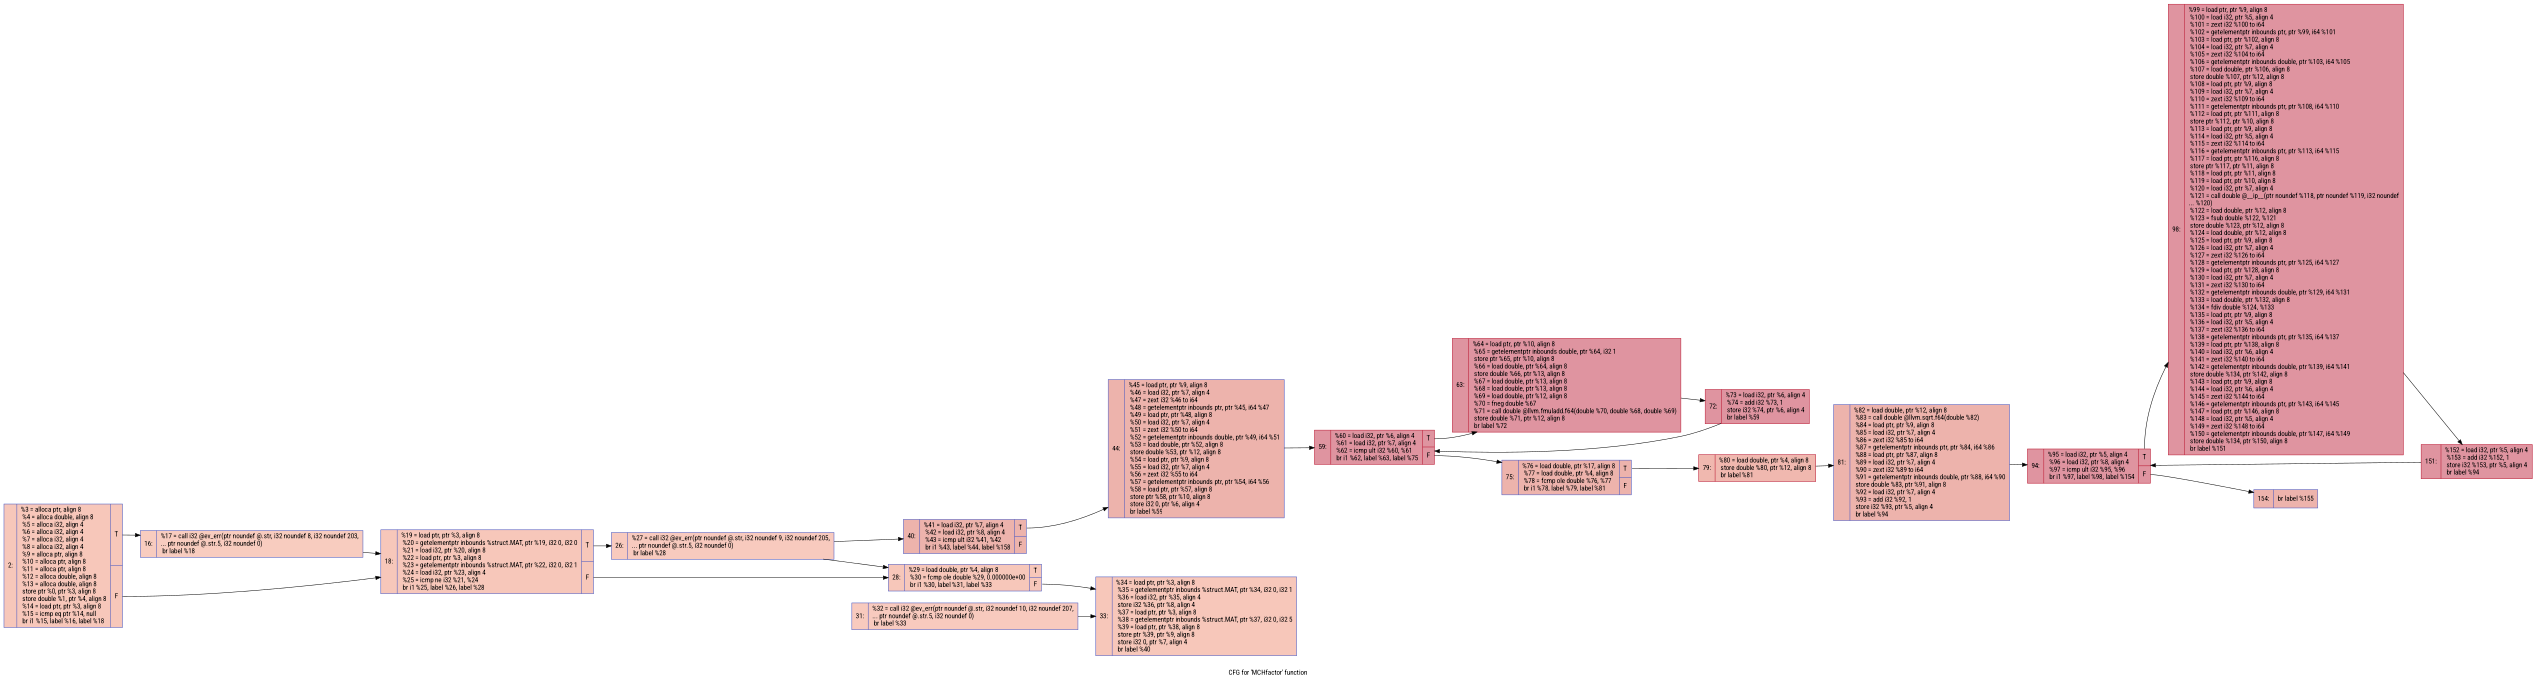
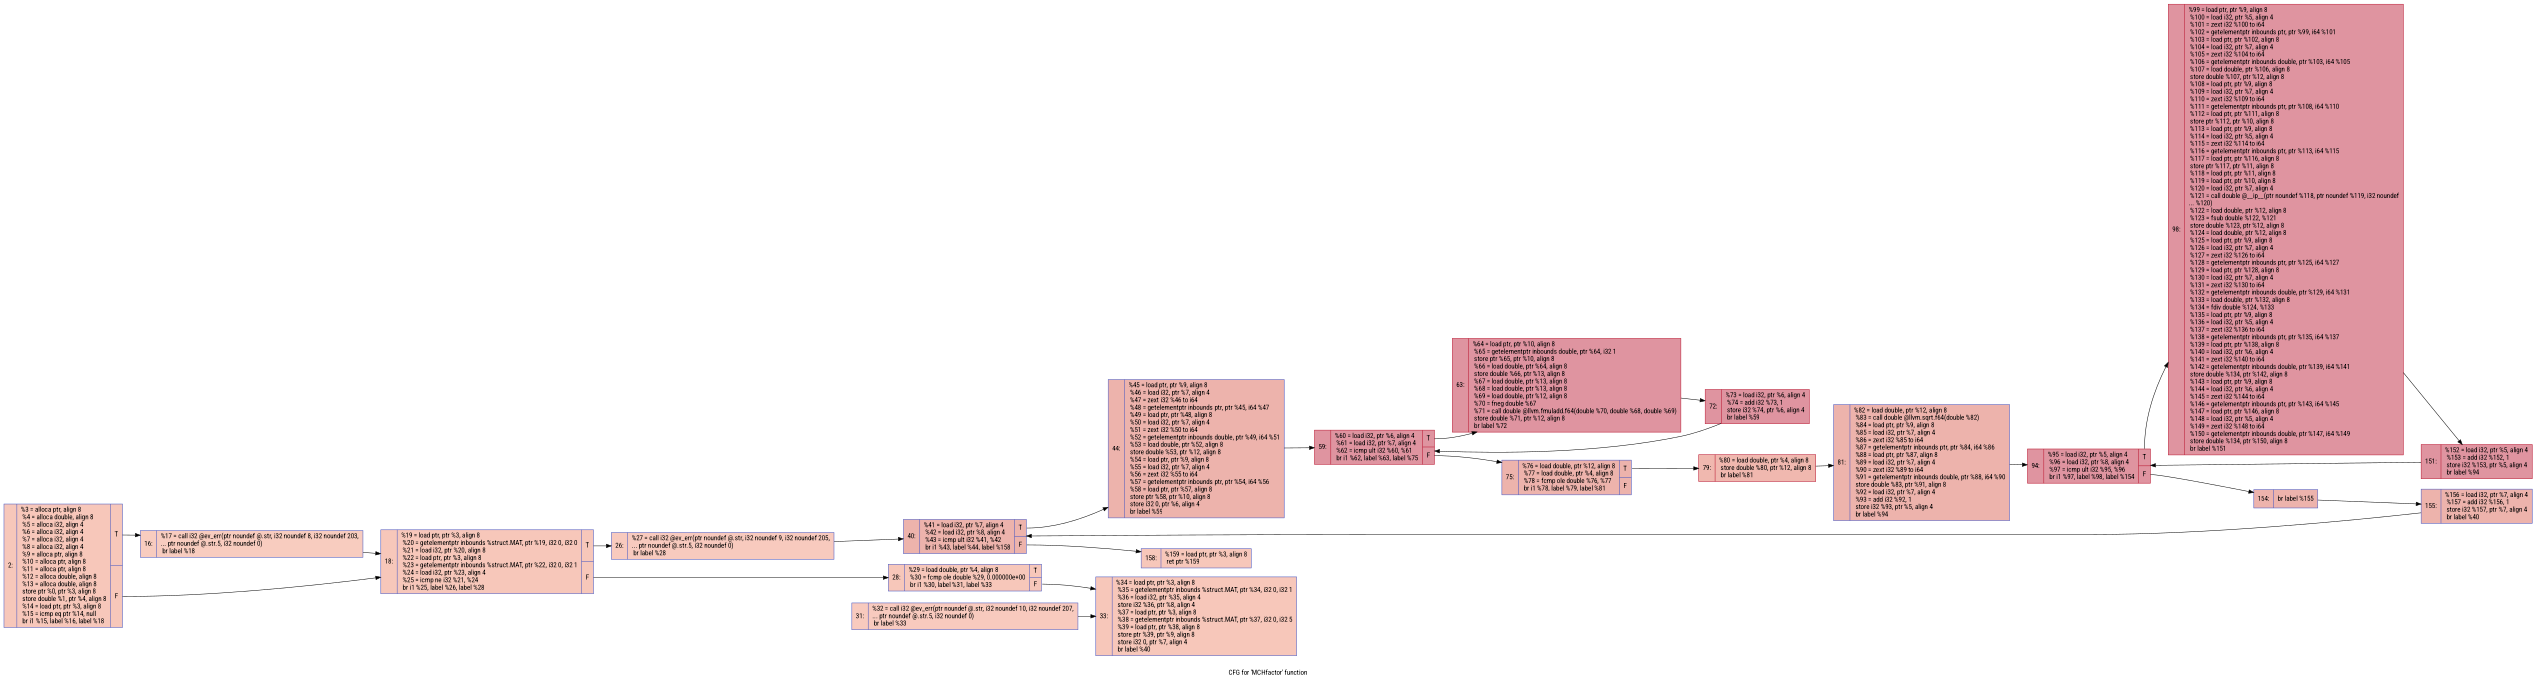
  digraph {
    fontname="Roboto Condensed"
    label="CFG for 'MCHfactor' function"
    rankdir=LR
    node [color="#3d50c3ff" fillcolor="#d6524470" fontname="Roboto Condensed" shape=record style=filled]
    edge [fontname="Roboto Condensed"]
    n1 [fillcolor="#ec7f6370" label="{2:\l|  %3 = alloca ptr, align 8\l  %4 = alloca double, align 8\l  %5 = alloca i32, align 4\l  %6 = alloca i32, align 4\l  %7 = alloca i32, align 4\l  %8 = alloca i32, align 4\l  %9 = alloca ptr, align 8\l  %10 = alloca ptr, align 8\l  %11 = alloca ptr, align 8\l  %12 = alloca double, align 8\l  %13 = alloca double, align 8\l  store ptr %0, ptr %3, align 8\l  store double %1, ptr %4, align 8\l  %14 = load ptr, ptr %3, align 8\l  %15 = icmp eq ptr %14, null\l  br i1 %15, label %16, label %18\l|{<s0>T|<s1>F}}"]
    n2 [fillcolor="#f08b6e70" label="{16:\l|  %17 = call i32 @ev_err(ptr noundef @.str, i32 noundef 8, i32 noundef 203,\l... ptr noundef @.str.5, i32 noundef 0)\l  br label %18\l}"]
    n3 [fillcolor="#ec7f6370" label="{18:\l|  %19 = load ptr, ptr %3, align 8\l  %20 = getelementptr inbounds %struct.MAT, ptr %19, i32 0, i32 0\l  %21 = load i32, ptr %20, align 8\l  %22 = load ptr, ptr %3, align 8\l  %23 = getelementptr inbounds %struct.MAT, ptr %22, i32 0, i32 1\l  %24 = load i32, ptr %23, align 4\l  %25 = icmp ne i32 %21, %24\l  br i1 %25, label %26, label %28\l|{<s0>T|<s1>F}}"]
    n4 [fillcolor="#ef886b70" label="{26:\l|  %27 = call i32 @ev_err(ptr noundef @.str, i32 noundef 9, i32 noundef 205,\l... ptr noundef @.str.5, i32 noundef 0)\l  br label %28\l}"]
    n5 [fillcolor="#ec7f6370" label="{28:\l|  %29 = load double, ptr %4, align 8\l  %30 = fcmp ole double %29, 0.000000e+00\l  br i1 %30, label %31, label %33\l|{<s0>T|<s1>F}}"]
    n6 [label="{40:\l|  %41 = load i32, ptr %7, align 4\l  %42 = load i32, ptr %8, align 4\l  %43 = icmp ult i32 %41, %42\l  br i1 %43, label %44, label %158\l|{<s0>T|<s1>F}}"]
    n7 [fillcolor="#ec7f6370" label="{33:\l|  %34 = load ptr, ptr %3, align 8\l  %35 = getelementptr inbounds %struct.MAT, ptr %34, i32 0, i32 1\l  %36 = load i32, ptr %35, align 4\l  store i32 %36, ptr %8, align 4\l  %37 = load ptr, ptr %3, align 8\l  %38 = getelementptr inbounds %struct.MAT, ptr %37, i32 0, i32 5\l  %39 = load ptr, ptr %38, align 8\l  store ptr %39, ptr %9, align 8\l  store i32 0, ptr %7, align 4\l  br label %40\l}"]
    n8 [fillcolor="#ef886b70" label="{31:\l|  %32 = call i32 @ev_err(ptr noundef @.str, i32 noundef 10, i32 noundef 207,\l... ptr noundef @.str.5, i32 noundef 0)\l  br label %33\l}"]
    n9 [label="{44:\l|  %45 = load ptr, ptr %9, align 8\l  %46 = load i32, ptr %7, align 4\l  %47 = zext i32 %46 to i64\l  %48 = getelementptr inbounds ptr, ptr %45, i64 %47\l  %49 = load ptr, ptr %48, align 8\l  %50 = load i32, ptr %7, align 4\l  %51 = zext i32 %50 to i64\l  %52 = getelementptr inbounds double, ptr %49, i64 %51\l  %53 = load double, ptr %52, align 8\l  store double %53, ptr %12, align 8\l  %54 = load ptr, ptr %9, align 8\l  %55 = load i32, ptr %7, align 4\l  %56 = zext i32 %55 to i64\l  %57 = getelementptr inbounds ptr, ptr %54, i64 %56\l  %58 = load ptr, ptr %57, align 8\l  store ptr %58, ptr %10, align 8\l  store i32 0, ptr %6, align 4\l  br label %59\l}"]
+   n10 [fillcolor="#ec7f6370" label="{158:\l|  %159 = load ptr, ptr %3, align 8\l  ret ptr %159\l}"]
    n11 [color="#b70d28ff" fillcolor="#b70d2870" label="{59:\l|  %60 = load i32, ptr %6, align 4\l  %61 = load i32, ptr %7, align 4\l  %62 = icmp ult i32 %60, %61\l  br i1 %62, label %63, label %75\l|{<s0>T|<s1>F}}"]
    n12 [color="#b70d28ff" fillcolor="#b70d2870" label="{63:\l|  %64 = load ptr, ptr %10, align 8\l  %65 = getelementptr inbounds double, ptr %64, i32 1\l  store ptr %65, ptr %10, align 8\l  %66 = load double, ptr %64, align 8\l  store double %66, ptr %13, align 8\l  %67 = load double, ptr %13, align 8\l  %68 = load double, ptr %13, align 8\l  %69 = load double, ptr %12, align 8\l  %70 = fneg double %67\l  %71 = call double @llvm.fmuladd.f64(double %70, double %68, double %69)\l  store double %71, ptr %12, align 8\l  br label %72\l}"]
-   n13 [label="{75:\l|  %76 = load double, ptr %17, align 8\l  %77 = load double, ptr %4, align 8\l  %78 = fcmp ole double %76, %77\l  br i1 %78, label %79, label %81\l|{<s0>T|<s1>F}}"]
+   n13 [label="{75:\l|  %76 = load double, ptr %12, align 8\l  %77 = load double, ptr %4, align 8\l  %78 = fcmp ole double %76, %77\l  br i1 %78, label %79, label %81\l|{<s0>T|<s1>F}}"]
    n14 [color="#b70d28ff" fillcolor="#b70d2870" label="{72:\l|  %73 = load i32, ptr %6, align 4\l  %74 = add i32 %73, 1\l  store i32 %74, ptr %6, align 4\l  br label %59\l}"]
    n15 [color="#b70d28ff" fillcolor="#dc5d4a70" label="{79:\l|  %80 = load double, ptr %4, align 8\l  store double %80, ptr %12, align 8\l  br label %81\l}"]
    n16 [label="{81:\l|  %82 = load double, ptr %12, align 8\l  %83 = call double @llvm.sqrt.f64(double %82)\l  %84 = load ptr, ptr %9, align 8\l  %85 = load i32, ptr %7, align 4\l  %86 = zext i32 %85 to i64\l  %87 = getelementptr inbounds ptr, ptr %84, i64 %86\l  %88 = load ptr, ptr %87, align 8\l  %89 = load i32, ptr %7, align 4\l  %90 = zext i32 %89 to i64\l  %91 = getelementptr inbounds double, ptr %88, i64 %90\l  store double %83, ptr %91, align 8\l  %92 = load i32, ptr %7, align 4\l  %93 = add i32 %92, 1\l  store i32 %93, ptr %5, align 4\l  br label %94\l}"]
    n17 [color="#b70d28ff" fillcolor="#b70d2870" label="{94:\l|  %95 = load i32, ptr %5, align 4\l  %96 = load i32, ptr %8, align 4\l  %97 = icmp ult i32 %95, %96\l  br i1 %97, label %98, label %154\l|{<s0>T|<s1>F}}"]
    n18 [color="#b70d28ff" fillcolor="#b70d2870" label="{98:\l|  %99 = load ptr, ptr %9, align 8\l  %100 = load i32, ptr %5, align 4\l  %101 = zext i32 %100 to i64\l  %102 = getelementptr inbounds ptr, ptr %99, i64 %101\l  %103 = load ptr, ptr %102, align 8\l  %104 = load i32, ptr %7, align 4\l  %105 = zext i32 %104 to i64\l  %106 = getelementptr inbounds double, ptr %103, i64 %105\l  %107 = load double, ptr %106, align 8\l  store double %107, ptr %12, align 8\l  %108 = load ptr, ptr %9, align 8\l  %109 = load i32, ptr %7, align 4\l  %110 = zext i32 %109 to i64\l  %111 = getelementptr inbounds ptr, ptr %108, i64 %110\l  %112 = load ptr, ptr %111, align 8\l  store ptr %112, ptr %10, align 8\l  %113 = load ptr, ptr %9, align 8\l  %114 = load i32, ptr %5, align 4\l  %115 = zext i32 %114 to i64\l  %116 = getelementptr inbounds ptr, ptr %113, i64 %115\l  %117 = load ptr, ptr %116, align 8\l  store ptr %117, ptr %11, align 8\l  %118 = load ptr, ptr %11, align 8\l  %119 = load ptr, ptr %10, align 8\l  %120 = load i32, ptr %7, align 4\l  %121 = call double @__ip__(ptr noundef %118, ptr noundef %119, i32 noundef\l... %120)\l  %122 = load double, ptr %12, align 8\l  %123 = fsub double %122, %121\l  store double %123, ptr %12, align 8\l  %124 = load double, ptr %12, align 8\l  %125 = load ptr, ptr %9, align 8\l  %126 = load i32, ptr %7, align 4\l  %127 = zext i32 %126 to i64\l  %128 = getelementptr inbounds ptr, ptr %125, i64 %127\l  %129 = load ptr, ptr %128, align 8\l  %130 = load i32, ptr %7, align 4\l  %131 = zext i32 %130 to i64\l  %132 = getelementptr inbounds double, ptr %129, i64 %131\l  %133 = load double, ptr %132, align 8\l  %134 = fdiv double %124, %133\l  %135 = load ptr, ptr %9, align 8\l  %136 = load i32, ptr %5, align 4\l  %137 = zext i32 %136 to i64\l  %138 = getelementptr inbounds ptr, ptr %135, i64 %137\l  %139 = load ptr, ptr %138, align 8\l  %140 = load i32, ptr %6, align 4\l  %141 = zext i32 %140 to i64\l  %142 = getelementptr inbounds double, ptr %139, i64 %141\l  store double %134, ptr %142, align 8\l  %143 = load ptr, ptr %9, align 8\l  %144 = load i32, ptr %6, align 4\l  %145 = zext i32 %144 to i64\l  %146 = getelementptr inbounds ptr, ptr %143, i64 %145\l  %147 = load ptr, ptr %146, align 8\l  %148 = load i32, ptr %5, align 4\l  %149 = zext i32 %148 to i64\l  %150 = getelementptr inbounds double, ptr %147, i64 %149\l  store double %134, ptr %150, align 8\l  br label %151\l}"]
    n19 [label="{154:\l|  br label %155\l}"]
    n20 [color="#b70d28ff" fillcolor="#b70d2870" label="{151:\l|  %152 = load i32, ptr %5, align 4\l  %153 = add i32 %152, 1\l  store i32 %153, ptr %5, align 4\l  br label %94\l}"]
+   n21 [label="{155:\l|  %156 = load i32, ptr %7, align 4\l  %157 = add i32 %156, 1\l  store i32 %157, ptr %7, align 4\l  br label %40\l}"]
    n1 -> n2 [tailport=s0]
    n1 -> n3 [tailport=s1]
    n2 -> n3
    n3 -> n4 [tailport=s0]
    n3 -> n5 [tailport=s1]
-   n4 -> n5
    n4 -> n6
    n5 -> n7 [tailport=s1]
    n6 -> n9 [tailport=s0]
+   n6 -> n10 [tailport=s1]
    n8 -> n7
    n9 -> n11
    n11 -> n12 [tailport=s0]
    n11 -> n13 [tailport=s1]
    n12 -> n14
    n13 -> n15 [tailport=s0]
    n14 -> n11
    n15 -> n16
    n16 -> n17
    n17 -> n18 [tailport=s0]
    n17 -> n19 [tailport=s1]
    n18 -> n20
+   n19 -> n21
    n20 -> n17
+   n21 -> n6
  }
